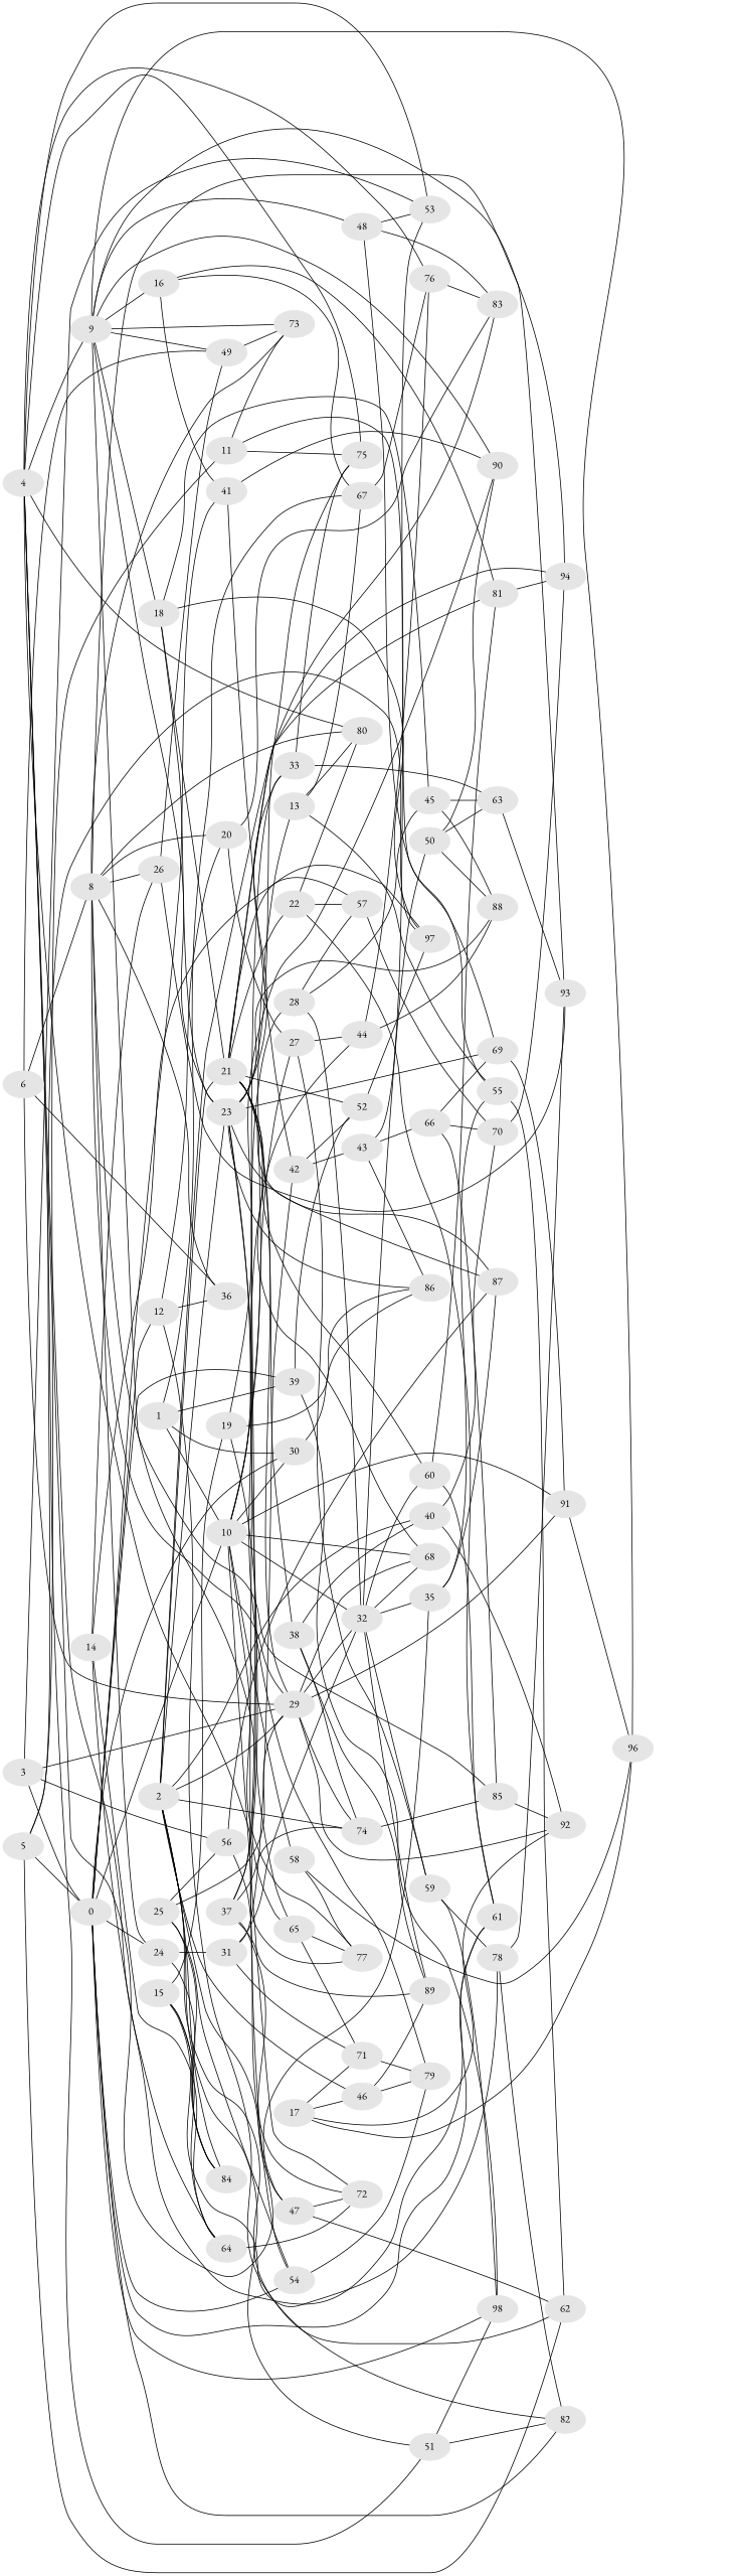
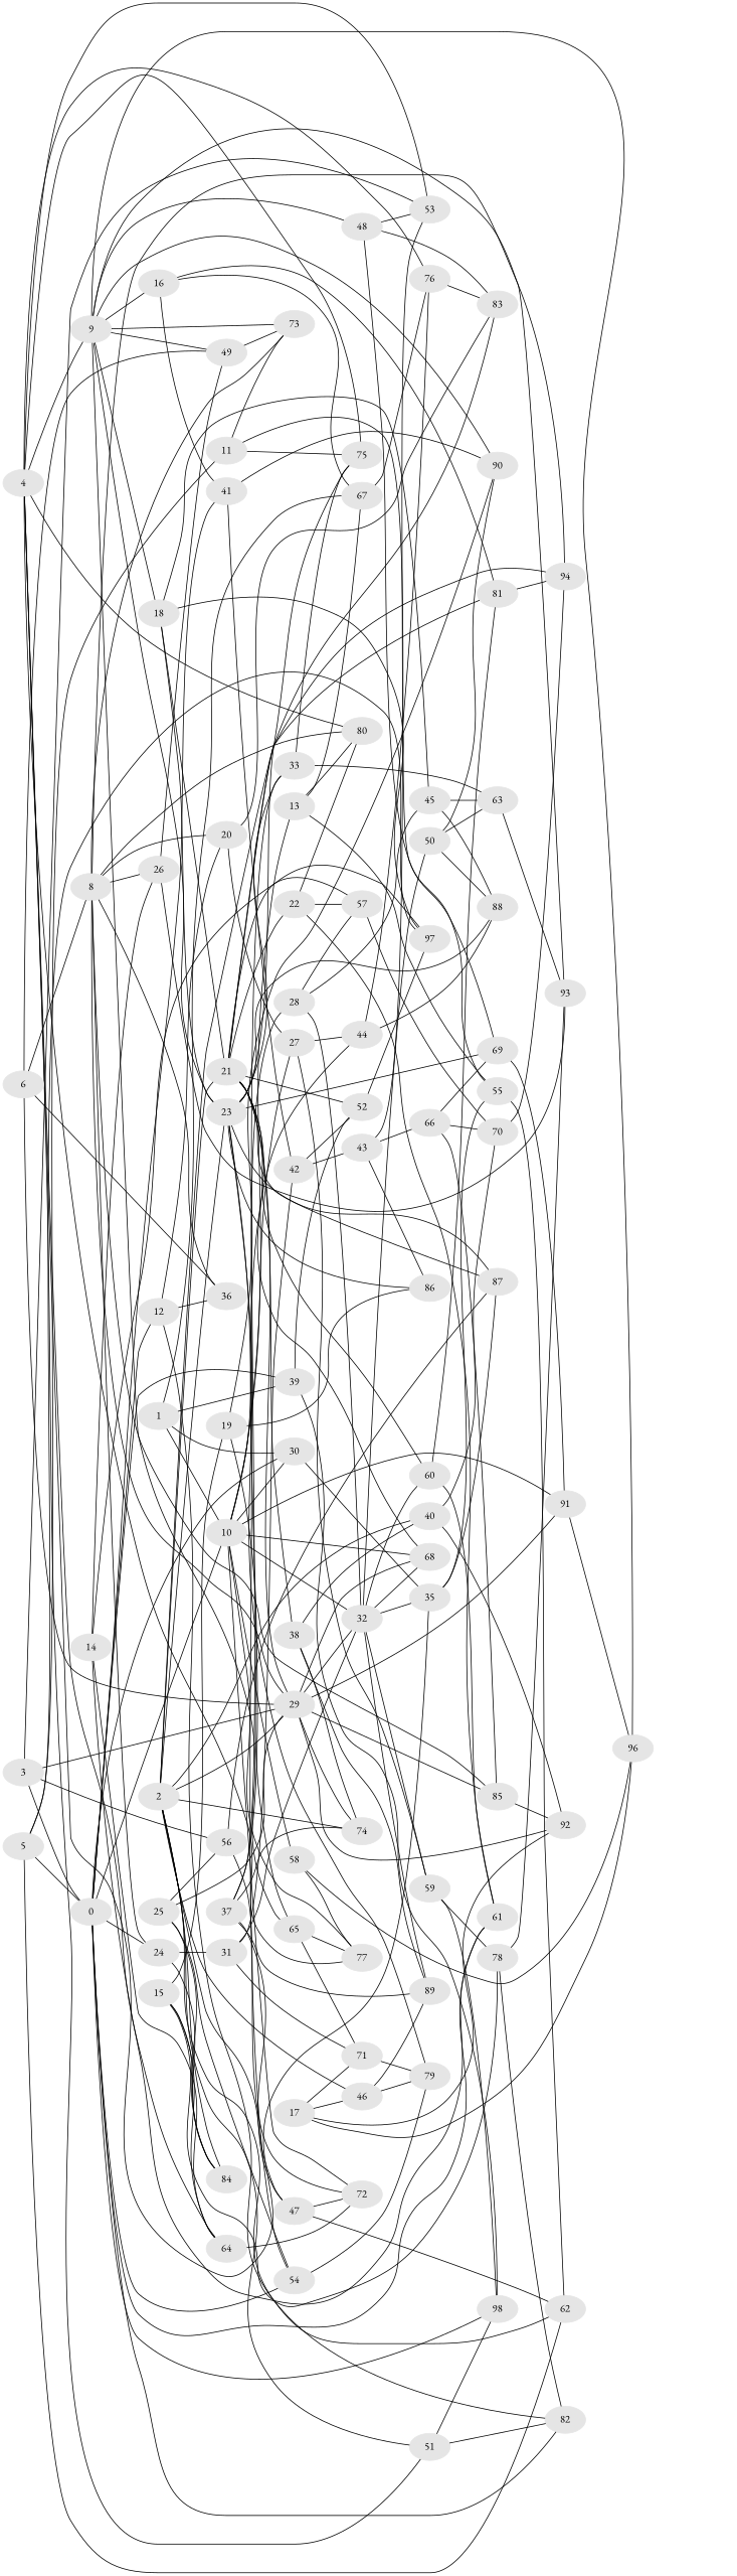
  graph {
    fontname="EB Garamond"
    rankdir=LR
    node [color=gray90 fontname="EB Garamond" style=filled]
    edge [fontname="EB Garamond" weight=1.0]
    1
    10
    30
    39
    67
    77
    13
    27
    28
    32
    58
    68
    72
    91
    86
    n16 [label=98]
    52
    76
    2
    21
    23
    29
    40
    46
    47
    51
    62
    74
    81
    84
    97
    94
    83
    22
    38
    60
    87
    33
    75
    54
    69
    79
    88
    85
    92
    63
    70
    89
    82
    3
    n51 [label=0]
    53
    56
    12
    24
    41
    61
    4
    9
    35
    64
    80
    49
    73
    16
    18
    48
    65
    90
    93
    96
    55
    5
    11
    6
    8
    36
    20
    26
    31
    42
    45
    71
    44
    59
    57
    50
    14
    15
    19
    78
    17
    25
    43
    37
    66
    1 -- 10
    1 -- 30
    1 -- 39
    1 -- 67
    10 -- 30
    10 -- 77
    10 -- 13
    10 -- 27
    10 -- 28
    10 -- 32
    10 -- 58
    10 -- 68
    10 -- 72
    10 -- 91
-   30 -- 86
+   30 -- 35
    39 -- n16
    39 -- 52
    67 -- 76
    13 -- 67
    13 -- 80
    13 -- 55
    27 -- 44
    27 -- 59
    28 -- 32
    28 -- 45
    28 -- 57
    32 -- 68
    32 -- 60
    32 -- 89
    32 -- 35
    32 -- 59
    32 -- 50
    58 -- 77
    58 -- 96
    91 -- 96
    52 -- 97
    76 -- 83
    2 -- 21
    2 -- 23
    2 -- 29
    2 -- 40
    2 -- 46
    2 -- 47
    2 -- 51
    2 -- 62
    2 -- 74
    2 -- 81
    2 -- 84
    21 -- 68
    21 -- 52
    21 -- 29
    21 -- 97
    21 -- 94
    21 -- 83
    21 -- 22
    21 -- 38
    21 -- 60
    21 -- 87
    23 -- 86
    23 -- 87
    23 -- 33
    23 -- 75
    23 -- 54
    23 -- 69
    23 -- 79
    23 -- 88
    29 -- 32
    29 -- 68
    29 -- 91
    29 -- 74
-   74 -- 85
+   29 -- 85
    29 -- 92
    40 -- 92
    40 -- 70
    46 -- 79
    46 -- 89
    47 -- 72
    47 -- 62
    51 -- n16
    51 -- 82
    81 -- 94
    22 -- 61
    22 -- 80
    22 -- 57
    38 -- 40
    38 -- 74
    38 -- 89
    60 -- 81
    60 -- 61
    33 -- 75
    33 -- 63
    54 -- 79
    69 -- 91
    85 -- 92
    63 -- 93
    70 -- 94
    3 -- 29
    3 -- n51
    3 -- 53
    3 -- 56
    n51 -- 10
    n51 -- 30
    n51 -- 39
    n51 -- n16
    n51 -- 54
    n51 -- 82
    n51 -- 12
    n51 -- 24
    n51 -- 41
    n51 -- 61
    56 -- 72
    56 -- 87
    12 -- 82
    12 -- 36
    12 -- 20
    24 -- 84
    24 -- 31
    41 -- 90
    41 -- 42
    4 -- 77
    4 -- 76
    4 -- 51
    4 -- 75
    4 -- 53
    4 -- 9 [weight=2.0]
    4 -- 35
    4 -- 64
    4 -- 80
    9 -- 23
    9 -- 49
    9 -- 73
    9 -- 16
    9 -- 18
    9 -- 48
    9 -- 65
    9 -- 90
    9 -- 93
    9 -- 96
    35 -- 87
    35 -- 55
    64 -- 72
    49 -- 73
    16 -- 67
    16 -- 81
    16 -- 41
    18 -- 21
    18 -- 23 [weight=2.0]
    18 -- 97
    18 -- 45
    48 -- 83
    48 -- 53
    48 -- 55
    65 -- 77
    65 -- 71
    55 -- 62
    5 -- 62
    5 -- 97
    5 -- n51
    5 -- 11
    11 -- 75
    11 -- 69
    11 -- 73
    6 -- 29
    6 -- 49
    6 -- 8
    6 -- 36
    8 -- 29
    8 -- 94
    8 -- 85
    8 -- 24
    8 -- 80
    8 -- 73
    8 -- 36
    8 -- 20
    8 -- 26
    20 -- 27
    20 -- 83
    26 -- 49
    26 -- 93
    31 -- 32
    31 -- 42
    31 -- 71
    42 -- 52
    42 -- 43
    45 -- 88
    45 -- 63
    71 -- 79
    44 -- 76
    44 -- 88
    59 -- n16
    59 -- 78
    57 -- 70
    50 -- 88
    50 -- 63
    50 -- 90
    14 -- 61
    14 -- 64
    14 -- 26
    14 -- 57
    15 -- 84
    15 -- 64
    15 -- 19
    15 -- 78
    19 -- 86
    19 -- 65
    19 -- 90
    78 -- 82
    78 -- 93
    17 -- 46
    17 -- 92
    17 -- 96
    17 -- 71
    25 -- 29
    25 -- 84
    25 -- 54
    25 -- 56
    43 -- 86
    43 -- 53
    43 -- 66
    37 -- 47
    37 -- 74
    37 -- 33
    37 -- 89
    37 -- 44
    66 -- 69
    66 -- 85
    66 -- 70
  }
